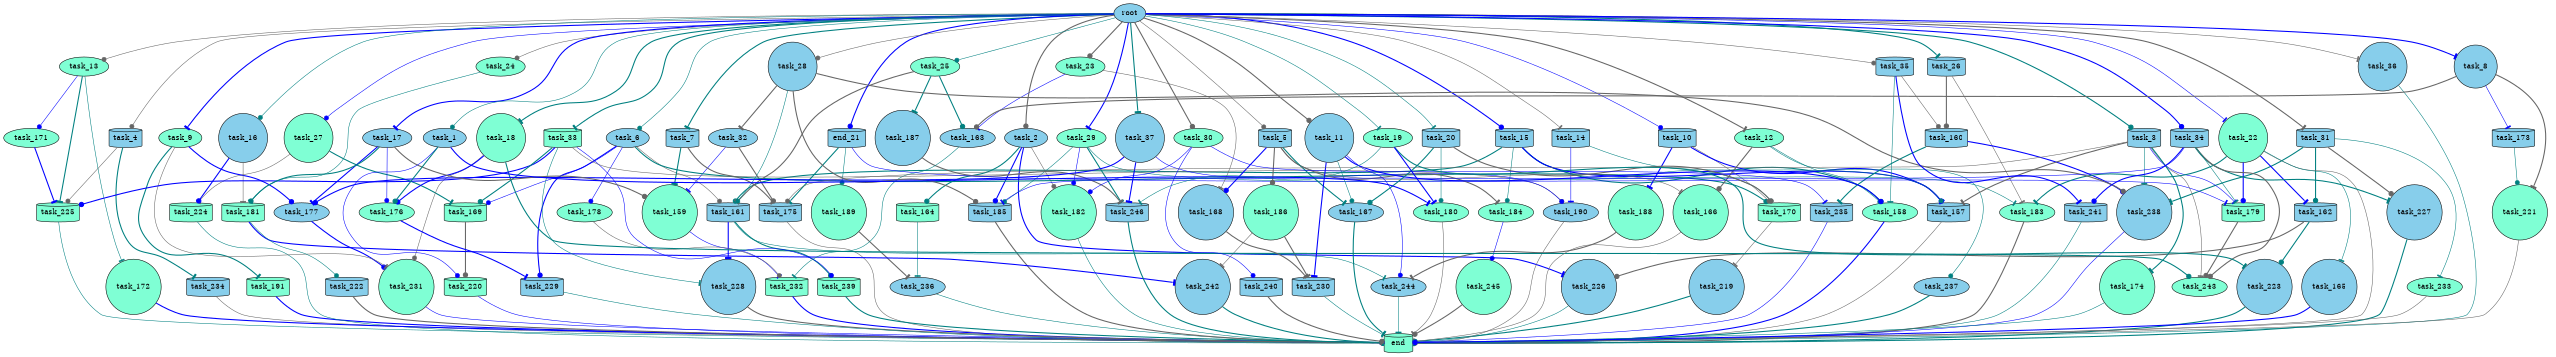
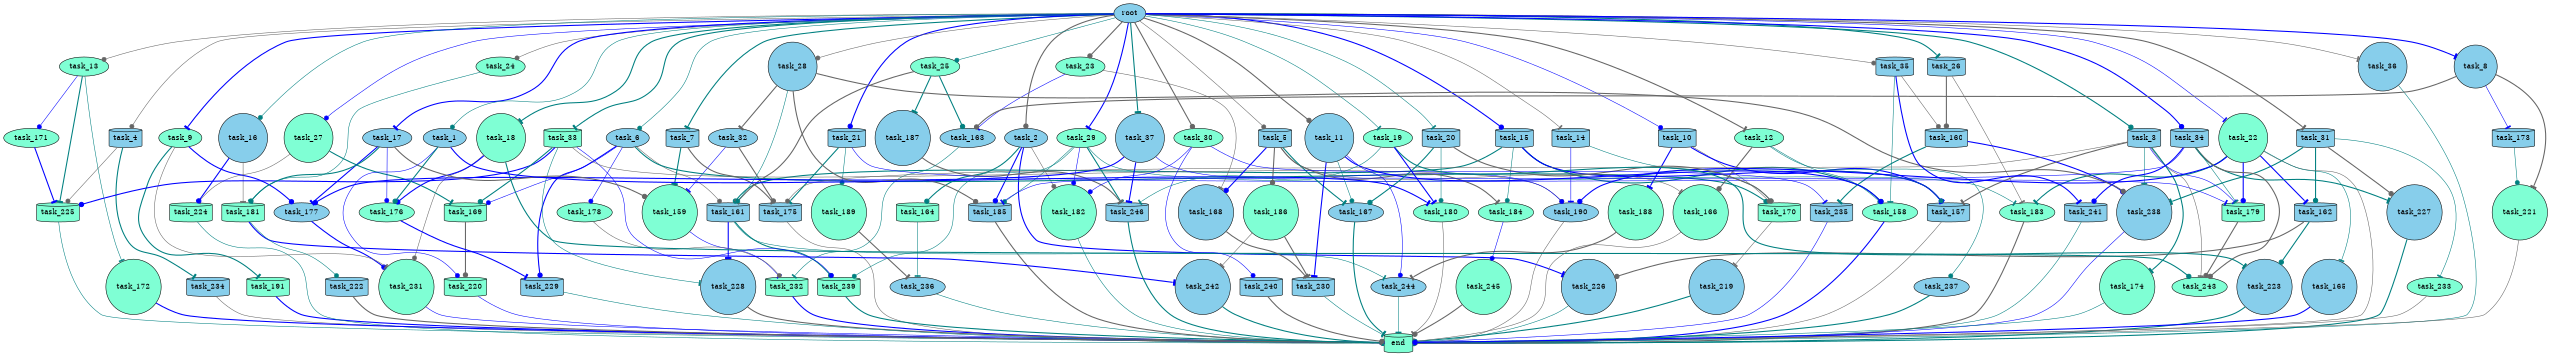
  digraph {
    node [fillcolor=skyblue shape=cylinder style=filled]
    edge [arrowhead=dot color=teal style=bold]
    task_189 [fillcolor=aquamarine shape=circle]
    task_236 [shape=ellipse]
    end [fillcolor=aquamarine]
    task_171 [fillcolor=aquamarine shape=ellipse]
    task_225 [fillcolor=aquamarine]
    task_32 [shape=ellipse]
    task_175
    task_159 [fillcolor=aquamarine shape=circle]
    task_232 [fillcolor=aquamarine]
    task_191 [fillcolor=aquamarine]
    task_220 [fillcolor=aquamarine]
    task_27 [fillcolor=aquamarine shape=circle]
    task_224 [fillcolor=aquamarine]
    task_169 [fillcolor=aquamarine]
    task_4
    task_234
    task_2 [shape=ellipse]
    task_164 [fillcolor=aquamarine]
    task_185
    task_182 [fillcolor=aquamarine shape=circle]
    task_226 [shape=circle]
    task_13 [fillcolor=aquamarine shape=ellipse]
    task_172 [fillcolor=aquamarine shape=circle]
    task_186 [fillcolor=aquamarine shape=circle]
    task_230
    task_242 [shape=circle]
    task_177 [shape=ellipse]
    task_231 [fillcolor=aquamarine shape=circle]
    task_228 [shape=circle]
    task_223 [shape=circle]
    task_245 [fillcolor=aquamarine shape=circle]
    task_6 [shape=ellipse]
    task_161
    task_170 [fillcolor=aquamarine]
    task_229
    task_178 [fillcolor=aquamarine shape=ellipse]
    task_244 [shape=ellipse]
    task_239 [fillcolor=aquamarine]
    task_219 [shape=circle]
    task_9 [fillcolor=aquamarine shape=ellipse]
    task_241
    task_188 [fillcolor=aquamarine shape=circle]
    task_158 [fillcolor=aquamarine shape=ellipse]
    task_183 [fillcolor=aquamarine shape=ellipse]
    task_31
    task_162
    task_227 [shape=circle]
    task_233 [fillcolor=aquamarine shape=ellipse]
    task_238 [shape=circle]
    task_36 [shape=circle]
    task_16 [shape=circle]
    task_181 [fillcolor=aquamarine]
    task_222
    task_243 [fillcolor=aquamarine shape=ellipse]
    task_15
    task_184 [fillcolor=aquamarine shape=ellipse]
    task_157
    task_10
    task_221 [fillcolor=aquamarine shape=circle]
    task_173
    task_29 [fillcolor=aquamarine shape=ellipse]
    task_246
    task_240
    task_235
    task_167 [shape=ellipse]
    task_190 [shape=ellipse]
    task_237 [shape=ellipse]
    task_26
    task_160
    task_25 [fillcolor=aquamarine shape=ellipse]
    task_187 [shape=circle]
    task_163 [shape=ellipse]
    task_7
    task_14
    task_180 [fillcolor=aquamarine shape=ellipse]
    task_18 [fillcolor=aquamarine shape=circle]
    task_176 [fillcolor=aquamarine shape=ellipse]
    task_12 [fillcolor=aquamarine shape=ellipse]
    task_166 [fillcolor=aquamarine shape=circle]
    task_33 [fillcolor=aquamarine]
    task_24 [fillcolor=aquamarine shape=ellipse]
    task_174 [fillcolor=aquamarine shape=circle]
-   task_21 [label=end_21]
+   task_21
    task_179 [fillcolor=aquamarine]
    task_37 [shape=circle]
    task_23 [fillcolor=aquamarine shape=ellipse]
    task_168 [shape=circle]
    root [shape=ellipse]
    task_5
    task_11 [shape=circle]
    task_3
    task_22 [fillcolor=aquamarine shape=circle]
    task_28 [shape=circle]
    task_34
    task_17 [shape=ellipse]
    task_20
    task_1 [shape=ellipse]
    task_35
    task_30 [fillcolor=aquamarine shape=ellipse]
    task_8 [shape=circle]
    task_19 [fillcolor=aquamarine shape=ellipse]
    task_165 [shape=circle]
    task_189 -> task_236 [arrowhead=tee color=gray40]
    task_236 -> end [arrowhead=tee style=solid]
    task_171 -> task_225 [arrowhead=tee color=blue]
    task_225 -> end [arrowhead=tee style=solid]
    task_32 -> task_175 [color=gray40]
    task_32 -> task_159 [arrowhead=tee color=blue style=solid]
    task_175 -> end [arrowhead=tee color=gray40 style=solid]
    task_159 -> task_232 [arrowhead=tee color=blue style=solid]
    task_232 -> end [color=blue]
    task_191 -> end [color=blue]
    task_220 -> end [color=blue style=solid]
    task_27 -> task_224 [arrowhead=tee color=gray40 style=solid]
    task_27 -> task_169 [arrowhead=tee]
    task_224 -> end [arrowhead=tee style=solid]
    task_169 -> task_220 [color=gray40]
    task_4 -> task_225 [color=gray40 style=solid]
    task_4 -> task_234 [arrowhead=tee]
    task_234 -> end [arrowhead=tee color=gray40 style=solid]
    task_2 -> task_164
    task_2 -> task_185 [color=blue]
    task_2 -> task_182 [color=gray40 style=solid]
    task_2 -> task_226 [arrowhead=tee color=blue]
    task_164 -> task_236 [arrowhead=tee style=solid]
    task_185 -> end [color=gray40]
    task_182 -> end [arrowhead=tee style=solid]
    task_226 -> end [style=solid]
    task_13 -> task_171 [color=blue style=solid]
    task_13 -> task_225 [arrowhead=tee]
    task_13 -> task_172 [arrowhead=tee style=solid]
    task_172 -> end [color=blue]
    task_186 -> task_230 [arrowhead=tee color=gray40]
    task_186 -> task_242 [arrowhead=tee color=gray40 style=solid]
    task_230 -> end [arrowhead=tee style=solid]
    task_242 -> end [arrowhead=tee]
    task_177 -> task_231 [color=blue]
    task_231 -> end [color=blue style=solid]
    task_228 -> end [arrowhead=tee color=gray40]
    task_223 -> end [arrowhead=tee]
    task_245 -> end [color=gray40]
    task_6 -> task_169 [color=blue style=solid]
    task_6 -> task_161 [color=gray40 style=solid]
    task_6 -> task_170
    task_6 -> task_229 [color=blue]
    task_6 -> task_178 [color=blue style=solid]
    task_161 -> task_228 [arrowhead=tee color=blue]
    task_161 -> task_244 [arrowhead=tee style=solid]
    task_161 -> task_239
    task_170 -> task_219 [arrowhead=tee color=gray40 style=solid]
    task_229 -> end [style=solid]
    task_178 -> task_232 [color=gray40 style=solid]
    task_244 -> end [arrowhead=tee style=solid]
    task_239 -> end [arrowhead=tee]
    task_219 -> end
    task_9 -> task_191 [arrowhead=tee]
    task_9 -> task_177 [color=blue]
    task_9 -> task_231 [arrowhead=tee color=gray40 style=solid]
    task_241 -> end [arrowhead=tee style=solid]
    task_188 -> task_244 [arrowhead=tee color=gray40]
    task_158 -> end [arrowhead=tee color=blue]
    task_183 -> end [color=gray40]
    task_31 -> task_162
    task_31 -> task_227 [color=gray40]
    task_31 -> task_233 [arrowhead=tee style=solid]
    task_31 -> task_238 [arrowhead=tee]
    task_162 -> task_226 [color=gray40]
    task_162 -> task_223
    task_227 -> end [arrowhead=tee]
    task_233 -> end [color=gray40 style=solid]
    task_238 -> end [arrowhead=tee color=blue style=solid]
    task_36 -> end [style=solid]
    task_16 -> task_224 [color=blue]
    task_16 -> task_181 [arrowhead=tee color=gray40 style=solid]
    task_181 -> task_242 [arrowhead=tee color=blue]
    task_181 -> task_222 [style=solid]
    task_222 -> end [color=gray40]
    task_15 -> task_161
    task_15 -> task_170 [style=solid]
    task_15 -> task_158
    task_15 -> task_184 [style=solid]
    task_15 -> task_157 [color=blue]
    task_184 -> task_245 [color=blue style=solid]
    task_157 -> end [color=gray40 style=solid]
    task_10 -> task_170 [color=gray40 style=solid]
    task_10 -> task_188 [arrowhead=tee color=blue]
    task_10 -> task_157 [arrowhead=tee color=blue]
    task_221 -> end [color=gray40 style=solid]
    task_173 -> task_221 [style=solid]
    task_29 -> task_185 [style=solid]
    task_29 -> task_182 [color=blue style=solid]
+   task_29 -> task_239 [style=solid]
    task_29 -> task_183 [arrowhead=tee style=solid]
    task_29 -> task_246 [arrowhead=tee]
    task_246 -> end [arrowhead=tee]
    task_240 -> end [color=gray40]
    task_235 -> end [color=blue style=solid]
    task_167 -> end [arrowhead=tee]
    task_190 -> end [color=gray40 style=solid]
    task_237 -> end [arrowhead=tee]
    task_26 -> task_183 [arrowhead=tee color=gray40 style=solid]
    task_26 -> task_160 [color=gray40]
    task_160 -> task_238 [color=blue]
    task_160 -> task_235 [arrowhead=tee]
    task_25 -> task_161 [arrowhead=tee color=gray40]
    task_25 -> task_187 [arrowhead=tee]
    task_25 -> task_163
    task_187 -> task_246 [arrowhead=tee color=gray40]
    task_163 -> task_232 [arrowhead=tee style=solid]
    task_7 -> task_175 [arrowhead=tee color=gray40]
    task_7 -> task_159 [arrowhead=tee]
    task_14 -> task_157 [style=solid]
    task_14 -> task_190 [arrowhead=tee color=blue style=solid]
    task_180 -> end [arrowhead=tee color=gray40 style=solid]
    task_18 -> task_231 [color=gray40 style=solid]
    task_18 -> task_243
    task_18 -> task_176 [color=blue]
    task_176 -> task_229 [arrowhead=tee color=blue]
    task_12 -> task_158 [style=solid]
    task_12 -> task_237 [style=solid]
    task_12 -> task_166 [color=gray40]
    task_166 -> end [arrowhead=tee color=gray40 style=solid]
    task_33 -> task_225 [color=blue]
    task_33 -> task_169
    task_33 -> task_228 [arrowhead=tee style=solid]
    task_33 -> task_239 [color=blue style=solid]
    task_33 -> task_190 [color=gray40 style=solid]
    task_24 -> task_181 [arrowhead=tee style=solid]
    task_174 -> end [arrowhead=tee style=solid]
    task_21 -> task_189 [style=solid]
    task_21 -> task_175 [arrowhead=tee]
    task_21 -> task_179 [arrowhead=tee color=blue style=solid]
    task_179 -> task_243 [color=gray40]
    task_37 -> task_177 [color=blue]
    task_37 -> task_246 [arrowhead=tee color=blue]
    task_37 -> task_190 [color=blue style=solid]
    task_23 -> task_163 [arrowhead=tee color=blue style=solid]
    task_23 -> task_168 [arrowhead=tee color=gray40 style=solid]
    task_168 -> task_230 [arrowhead=tee color=gray40]
    root -> task_27 [color=blue style=solid]
    root -> task_4 [color=gray40 style=solid]
    root -> task_2 [color=gray40]
    root -> task_13 [color=gray40 style=solid]
    root -> task_6 [style=solid]
    root -> task_9 [arrowhead=tee color=blue]
    root -> task_31 [arrowhead=tee color=gray40]
    root -> task_36 [arrowhead=tee color=gray40 style=solid]
    root -> task_16 [style=solid]
    root -> task_15 [color=blue]
    root -> task_10 [color=blue style=solid]
    root -> task_29 [arrowhead=tee color=blue]
    root -> task_26 [arrowhead=tee]
    root -> task_25 [style=solid]
    root -> task_7 [arrowhead=tee]
    root -> task_14 [arrowhead=tee color=gray40 style=solid]
    root -> task_18 [arrowhead=tee]
    root -> task_12 [arrowhead=tee color=gray40]
    root -> task_33 [arrowhead=tee]
    root -> task_24 [color=gray40 style=solid]
    root -> task_21 [color=blue]
    root -> task_37 [arrowhead=tee]
    root -> task_23 [color=gray40]
    root -> task_5 [color=gray40 style=solid]
    root -> task_11 [color=gray40]
    root -> task_3
    root -> task_22 [arrowhead=tee color=blue style=solid]
    root -> task_28 [color=gray40 style=solid]
    root -> task_34 [color=blue]
    root -> task_17 [arrowhead=tee color=blue]
    root -> task_20 [arrowhead=tee style=solid]
    root -> task_1 [style=solid]
    root -> task_35 [color=gray40 style=solid]
    root -> task_30 [color=gray40]
    root -> task_8 [arrowhead=tee color=blue]
    root -> task_19 [arrowhead=tee style=solid]
    task_5 -> task_186 [color=gray40]
    task_5 -> task_184 [arrowhead=tee color=gray40]
    task_5 -> task_167 [arrowhead=tee]
    task_5 -> task_166 [arrowhead=tee color=gray40 style=solid]
    task_5 -> task_168 [color=blue]
    task_11 -> task_230 [arrowhead=tee color=blue]
    task_11 -> task_244 [color=blue style=solid]
    task_11 -> task_158 [color=blue]
    task_11 -> task_167 [style=solid]
    task_3 -> task_175 [color=gray40 style=solid]
    task_3 -> task_238 [arrowhead=tee style=solid]
    task_3 -> task_243 [arrowhead=tee color=gray40 style=solid]
    task_3 -> task_157 [arrowhead=tee color=gray40]
    task_3 -> task_174 [arrowhead=tee]
    task_3 -> task_179 [arrowhead=tee color=blue style=solid]
    task_22 -> end [color=gray40 style=solid]
    task_22 -> task_183 [arrowhead=tee]
    task_22 -> task_162 [arrowhead=tee color=blue]
+   task_22 -> task_190 [color=blue]
    task_22 -> task_179 [color=blue]
    task_22 -> task_165 [arrowhead=tee style=solid]
    task_28 -> task_32 [arrowhead=tee color=gray40]
    task_28 -> task_185 [color=gray40]
    task_28 -> task_161 [style=solid]
    task_28 -> task_238 [color=gray40]
    task_34 -> task_185 [arrowhead=tee color=blue style=solid]
    task_34 -> task_241 [color=blue]
    task_34 -> task_227 [arrowhead=tee]
    task_34 -> task_243 [color=gray40]
    task_34 -> task_179 [arrowhead=tee style=solid]
    task_17 -> task_159 [color=gray40]
    task_17 -> task_177 [arrowhead=tee color=blue]
    task_17 -> task_181
    task_17 -> task_176 [color=blue style=solid]
    task_20 -> task_170 [color=gray40]
    task_20 -> task_167
    task_20 -> task_180 [style=solid]
    task_1 -> task_220 [color=blue style=solid]
    task_1 -> task_180 [arrowhead=tee color=blue]
    task_1 -> task_176
    task_35 -> task_241 [arrowhead=tee color=blue]
    task_35 -> task_158 [arrowhead=tee style=solid]
    task_35 -> task_160 [color=gray40 style=solid]
    task_30 -> task_182 [color=blue style=solid]
    task_30 -> task_240 [color=blue style=solid]
    task_30 -> task_235 [arrowhead=tee color=blue style=solid]
    task_8 -> task_221 [arrowhead=tee color=gray40]
    task_8 -> task_173 [arrowhead=tee color=blue style=solid]
    task_8 -> task_163 [color=gray40]
    task_19 -> task_223 [arrowhead=tee]
    task_19 -> task_246 [arrowhead=tee style=solid]
    task_19 -> task_180 [arrowhead=tee color=blue]
    task_165 -> end [color=blue]
  }
